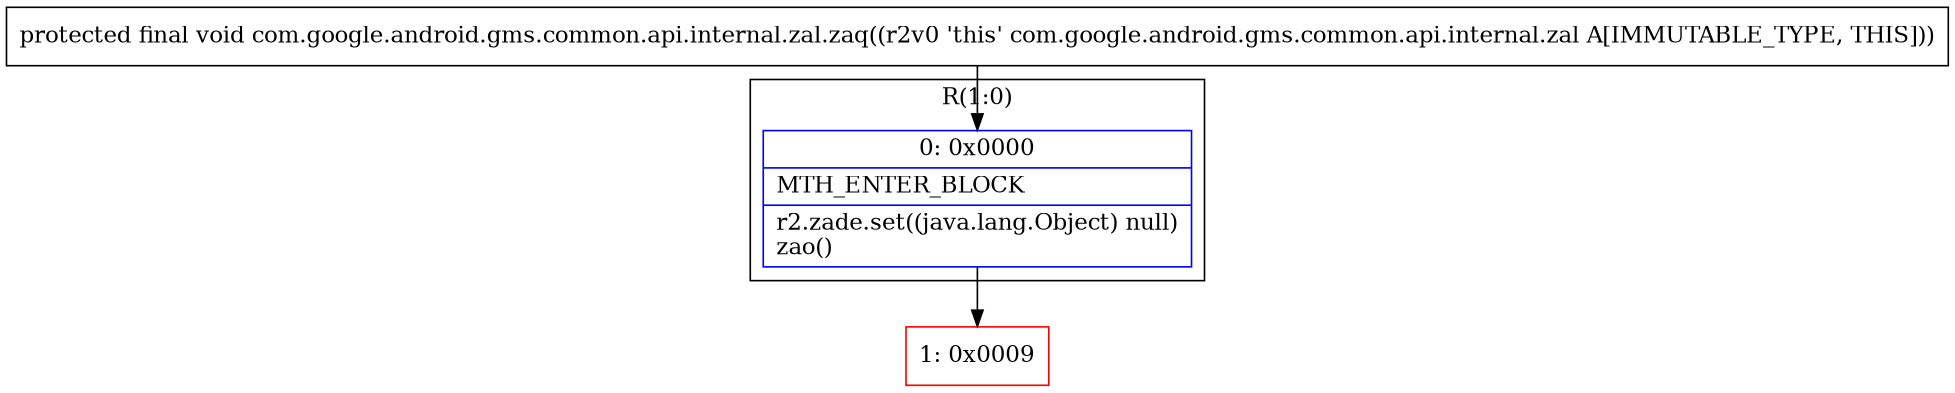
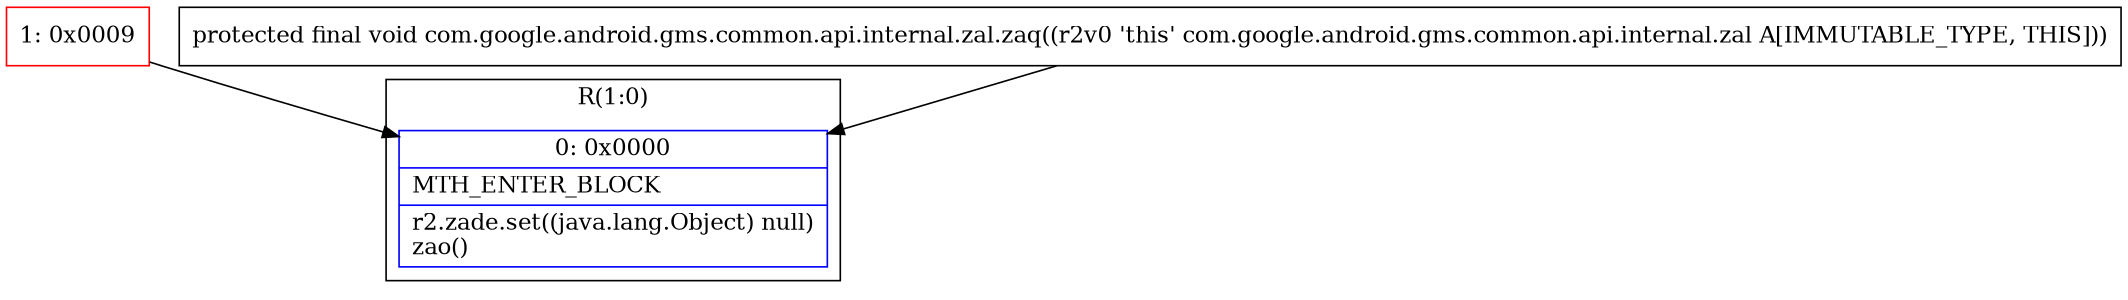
  digraph {
    node [shape=record]
    n1 [color=blue label="{0\:\ 0x0000|MTH_ENTER_BLOCK\l|r2.zade.set((java.lang.Object) null)\lzao()\l}"]
    n2 [color=red label="{1\:\ 0x0009}"]
    n3 [label="{protected final void com.google.android.gms.common.api.internal.zal.zaq((r2v0 'this' com.google.android.gms.common.api.internal.zal A[IMMUTABLE_TYPE, THIS])) }"]
    subgraph cluster_1 {
      label="R(1:0)"
      n1
    }
-   n1 -> n2
+   n2 -> n1
    n3 -> n1
  }
